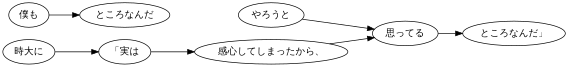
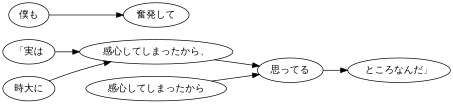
  digraph {
    rankdir=LR
    n1 [label="「実は"]
    n2 [label="感心してしまったから、"]
    n3 [label="思ってる"]
    n4 [label="時大に"]
-   n5 [label="やろうと"]
+   n5 [label="感心してしまったから"]
    n6 [label="僕も"]
-   n7 [label="ところなんだ"]
+   n7 [label="奮発して"]
    n8 [label="ところなんだ」"]
    n1 -> n2
    n2 -> n3
    n3 -> n8
-   n4 -> n1
+   n4 -> n2
    n5 -> n3
    n6 -> n7
  }
